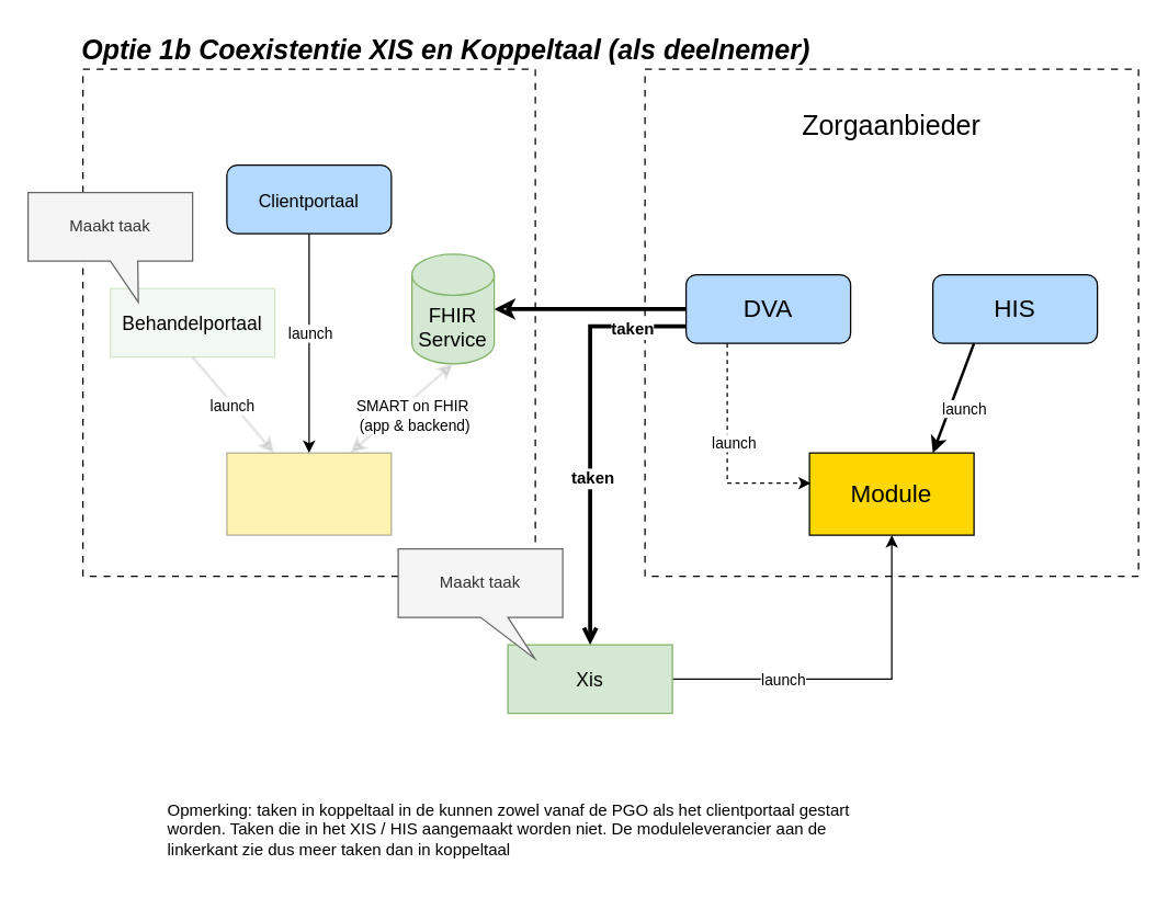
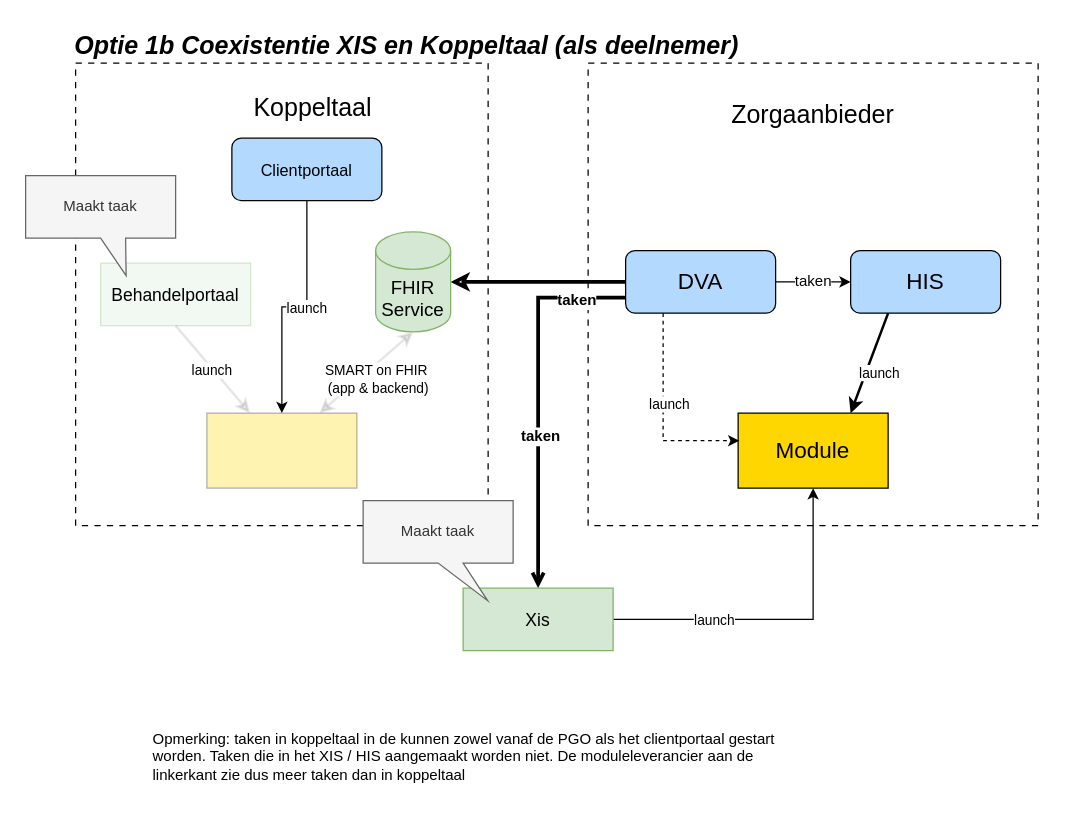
  <mxCell id="0" />
  <mxCell id="1" parent="0" />
  <mxCell id="2" value="" style="rounded=0;whiteSpace=wrap;html=1;dashed=1;dashPattern=5 5;fillColor=none;strokeColor=#000000;" parent="1" vertex="1"><mxGeometry x="60" y="50" width="330" height="370" as="geometry" /></mxCell>
  <mxCell id="3" value="" style="rounded=0;whiteSpace=wrap;html=1;dashed=1;dashPattern=5 5;fillColor=none;strokeColor=#000000;" parent="1" vertex="1"><mxGeometry x="470" y="50" width="360" height="370" as="geometry" /></mxCell>
  <mxCell id="4" value="Zorgaanbieder" style="text;html=1;strokeColor=none;fillColor=none;align=center;verticalAlign=middle;whiteSpace=wrap;rounded=0;fontSize=20;fontStyle=0;" parent="1" vertex="1"><mxGeometry x="590" y="75" width="120" height="30" as="geometry" /></mxCell>
  <mxCell id="5" style="edgeStyle=orthogonalEdgeStyle;rounded=0;orthogonalLoop=1;jettySize=auto;html=1;exitX=0;exitY=0.75;exitDx=0;exitDy=0;entryX=0.5;entryY=0;entryDx=0;entryDy=0;strokeWidth=3;endArrow=open;" parent="1" source="7" target="23" edge="1"><mxGeometry relative="1" as="geometry" /></mxCell>
  <mxCell id="6" value="&lt;b style=&quot;font-size: 12px;&quot;&gt;taken&lt;/b&gt;" style="edgeLabel;html=1;align=center;verticalAlign=middle;resizable=0;points=[];" parent="5" vertex="1" connectable="0"><mxGeometry x="0.169" y="1" relative="1" as="geometry"><mxPoint y="4" as="offset" /></mxGeometry></mxCell>
  <mxCell id="7" value="DVA" style="rounded=1;whiteSpace=wrap;html=1;fillColor=#B3D9FF;strokeColor=#000000;fontSize=18;arcSize=15;" parent="1" vertex="1"><mxGeometry x="500" y="200" width="120" height="50" as="geometry" /></mxCell>
  <mxCell id="8" value="HIS" style="rounded=1;whiteSpace=wrap;html=1;fillColor=#B3D9FF;strokeColor=#000000;fontSize=18;arcSize=15;" parent="1" vertex="1"><mxGeometry x="680" y="200" width="120" height="50" as="geometry" /></mxCell>
  <mxCell id="9" value="Module" style="rounded=0;whiteSpace=wrap;html=1;fillColor=#FFD700;strokeColor=#000000;fontSize=18;" parent="1" vertex="1"><mxGeometry x="590" y="330" width="120" height="60" as="geometry" /></mxCell>
  <mxCell id="10" value="&lt;b&gt;taken&lt;/b&gt;" style="edgeStyle=elbowEdgeStyle;rounded=0;orthogonalLoop=1;jettySize=auto;html=1;entryX=0;entryY=0.5;entryDx=0;entryDy=0;strokeColor=#000000;fontSize=12;startArrow=classic;startFill=0;endArrow=none;strokeWidth=3;elbow=vertical;exitX=1;exitY=0.5;exitDx=0;exitDy=0;exitPerimeter=0;" parent="1" source="20" target="7" edge="1"><mxGeometry x="0.442" y="-15" relative="1" as="geometry"><mxPoint x="390" y="230" as="sourcePoint" /><mxPoint x="490" y="121" as="targetPoint" /><mxPoint as="offset" /></mxGeometry></mxCell>
+ <mxCell id="11" value="taken" style="edgeStyle=orthogonalEdgeStyle;rounded=0;orthogonalLoop=1;jettySize=auto;html=1;exitX=1;exitY=0.5;exitDx=0;exitDy=0;entryX=0;entryY=0.5;entryDx=0;entryDy=0;strokeColor=#000000;fontSize=12;" parent="1" source="7" target="8" edge="1"><mxGeometry relative="1" as="geometry" /></mxCell>
  <mxCell id="12" value="launch" style="rounded=0;orthogonalLoop=1;jettySize=auto;html=1;exitX=0.25;exitY=1;exitDx=0;exitDy=0;strokeColor=#000000;strokeWidth=2;fontSize=11;entryX=0.75;entryY=0;entryDx=0;entryDy=0;" parent="1" source="8" target="9" edge="1"><mxGeometry x="0.1" y="10" relative="1" as="geometry"><mxPoint as="offset" /><mxPoint x="680" y="320" as="targetPoint" /></mxGeometry></mxCell>
  <mxCell id="13" value="launch" style="rounded=0;orthogonalLoop=1;jettySize=auto;html=1;exitX=0.25;exitY=1;exitDx=0;exitDy=0;entryX=0.008;entryY=0.367;entryDx=0;entryDy=0;strokeColor=#000000;dashed=1;dashPattern=3 3;fontSize=11;entryPerimeter=0;edgeStyle=orthogonalEdgeStyle;" parent="1" source="7" target="9" edge="1"><mxGeometry x="-0.104" y="5" relative="1" as="geometry"><mxPoint as="offset" /></mxGeometry></mxCell>
+ <mxCell id="14" value="Koppeltaal" style="text;html=1;strokeColor=none;fillColor=none;align=center;verticalAlign=middle;whiteSpace=wrap;rounded=0;fontSize=20;fontStyle=0;" parent="1" vertex="1"><mxGeometry x="190" y="70" width="120" height="30" as="geometry" /></mxCell>
  <mxCell id="15" value="&lt;div style=&quot;line-height: 70%;&quot;&gt;&lt;div&gt;&lt;span&gt;&lt;font style=&quot;font-size: 14px;&quot;&gt;Behandelportaal&lt;/font&gt;&lt;/span&gt;&lt;/div&gt;&lt;/div&gt;" style="rounded=0;whiteSpace=wrap;html=1;fillColor=#d5e8d4;strokeColor=#82b366;fontSize=18;opacity=30;" parent="1" vertex="1"><mxGeometry x="80" y="210" width="120" height="50" as="geometry" /></mxCell>
  <mxCell id="16" value="" style="rounded=0;whiteSpace=wrap;html=1;fillColor=#FFD700;strokeColor=#000000;fontSize=18;opacity=30;" parent="1" vertex="1"><mxGeometry x="165" y="330" width="120" height="60" as="geometry" /></mxCell>
  <mxCell id="17" value="Maakt taak" style="shape=callout;whiteSpace=wrap;html=1;perimeter=calloutPerimeter;fillColor=#f5f5f5;strokeColor=#666666;fontColor=#333333;position2=0.67;" parent="1" vertex="1"><mxGeometry x="20" y="140" width="120" height="80" as="geometry" /></mxCell>
  <mxCell id="18" value="SMART on FHIR&amp;nbsp;&lt;div&gt;(app &amp;amp; backend)&lt;/div&gt;" style="rounded=0;orthogonalLoop=1;jettySize=auto;html=1;entryX=0.75;entryY=0;entryDx=0;entryDy=0;strokeColor=#000000;strokeWidth=2;fontSize=11;startArrow=classic;startFill=1;exitX=0.5;exitY=1;exitDx=0;exitDy=0;exitPerimeter=0;opacity=10;" parent="1" source="20" target="16" edge="1"><mxGeometry x="-0.074" y="10" relative="1" as="geometry"><mxPoint as="offset" /><mxPoint x="300" y="250" as="sourcePoint" /><mxPoint x="140" y="420" as="targetPoint" /></mxGeometry></mxCell>
  <mxCell id="19" value="launch" style="rounded=0;orthogonalLoop=1;jettySize=auto;html=1;exitX=0.5;exitY=1;exitDx=0;exitDy=0;strokeColor=#000000;strokeWidth=2;fontSize=11;opacity=10;" parent="1" source="15" target="16" edge="1"><mxGeometry x="-0.007" y="-1" relative="1" as="geometry"><mxPoint as="offset" /><mxPoint x="680" y="410" as="targetPoint" /><mxPoint x="710" y="310" as="sourcePoint" /></mxGeometry></mxCell>
  <mxCell id="20" value="FHIR Service" style="shape=cylinder3;whiteSpace=wrap;html=1;boundedLbl=1;backgroundOutline=1;size=15;fillColor=#d5e8d4;strokeColor=#82b366;fontSize=15;" parent="1" vertex="1"><mxGeometry x="300" y="185" width="60" height="80" as="geometry" /></mxCell>
  <mxCell id="21" style="edgeStyle=orthogonalEdgeStyle;rounded=0;orthogonalLoop=1;jettySize=auto;html=1;entryX=0.5;entryY=1;entryDx=0;entryDy=0;" parent="1" source="23" target="9" edge="1"><mxGeometry relative="1" as="geometry" /></mxCell>
  <mxCell id="22" value="launch" style="edgeLabel;html=1;align=center;verticalAlign=middle;resizable=0;points=[];" parent="21" vertex="1" connectable="0"><mxGeometry x="-0.517" y="-2" relative="1" as="geometry"><mxPoint x="16" y="-2" as="offset" /></mxGeometry></mxCell>
  <mxCell id="23" value="&lt;div style=&quot;line-height: 70%;&quot;&gt;&lt;div&gt;&lt;span&gt;&lt;font style=&quot;font-size: 14px;&quot;&gt;Xis&lt;/font&gt;&lt;/span&gt;&lt;/div&gt;&lt;/div&gt;" style="rounded=0;whiteSpace=wrap;html=1;fillColor=#d5e8d4;strokeColor=#82b366;fontSize=18;" parent="1" vertex="1"><mxGeometry x="370" y="470" width="120" height="50" as="geometry" /></mxCell>
  <mxCell id="24" style="edgeStyle=orthogonalEdgeStyle;rounded=0;orthogonalLoop=1;jettySize=auto;html=1;" parent="1" source="26" target="16" edge="1"><mxGeometry relative="1" as="geometry" /></mxCell>
  <mxCell id="25" value="launch" style="edgeLabel;html=1;align=center;verticalAlign=middle;resizable=0;points=[];" parent="24" vertex="1" connectable="0"><mxGeometry x="-0.1" relative="1" as="geometry"><mxPoint as="offset" /></mxGeometry></mxCell>
- <mxCell id="26" value="&lt;div style=&quot;line-height: 100%;&quot;&gt;&lt;font style=&quot;font-size: 13px;&quot;&gt;Clientportaal&lt;/font&gt;&lt;/div&gt;" style="rounded=1;whiteSpace=wrap;html=1;fillColor=#B3D9FF;strokeColor=#000000;fontSize=18;arcSize=15;" parent="1" vertex="1"><mxGeometry x="165" y="120" width="120" height="50" as="geometry" /></mxCell>
+ <mxCell id="26" value="&lt;div style=&quot;line-height: 100%;&quot;&gt;&lt;font style=&quot;font-size: 13px;&quot;&gt;Clientportaal&lt;/font&gt;&lt;/div&gt;" style="rounded=1;whiteSpace=wrap;html=1;fillColor=#B3D9FF;strokeColor=#000000;fontSize=18;arcSize=15;" parent="1" vertex="1"><mxGeometry x="185" y="110" width="120" height="50" as="geometry" /></mxCell>
  <mxCell id="27" value="Maakt taak" style="shape=callout;whiteSpace=wrap;html=1;perimeter=calloutPerimeter;fillColor=#f5f5f5;strokeColor=#666666;fontColor=#333333;position2=0.83;" parent="1" vertex="1"><mxGeometry x="290" y="400" width="120" height="80" as="geometry" /></mxCell>
  <mxCell id="28" value="Opmerking: taken in koppeltaal in de kunnen zowel vanaf de PGO als het clientportaal gestart worden. Taken die in het XIS / HIS aangemaakt worden niet. De moduleleverancier aan de linkerkant zie dus meer taken dan in koppeltaal" style="text;html=1;align=left;verticalAlign=middle;whiteSpace=wrap;rounded=0;" parent="1" vertex="1"><mxGeometry x="120" y="560" width="510" height="90" as="geometry" /></mxCell>
  <mxCell id="29" value="Optie 1b Coexistentie XIS en Koppeltaal (als deelnemer)" style="text;html=1;align=center;verticalAlign=middle;whiteSpace=wrap;rounded=0;fontStyle=3;fontSize=20;" parent="1" vertex="1"><mxGeometry x="50" width="550" height="30" as="geometry" y="20" /></mxCell>
